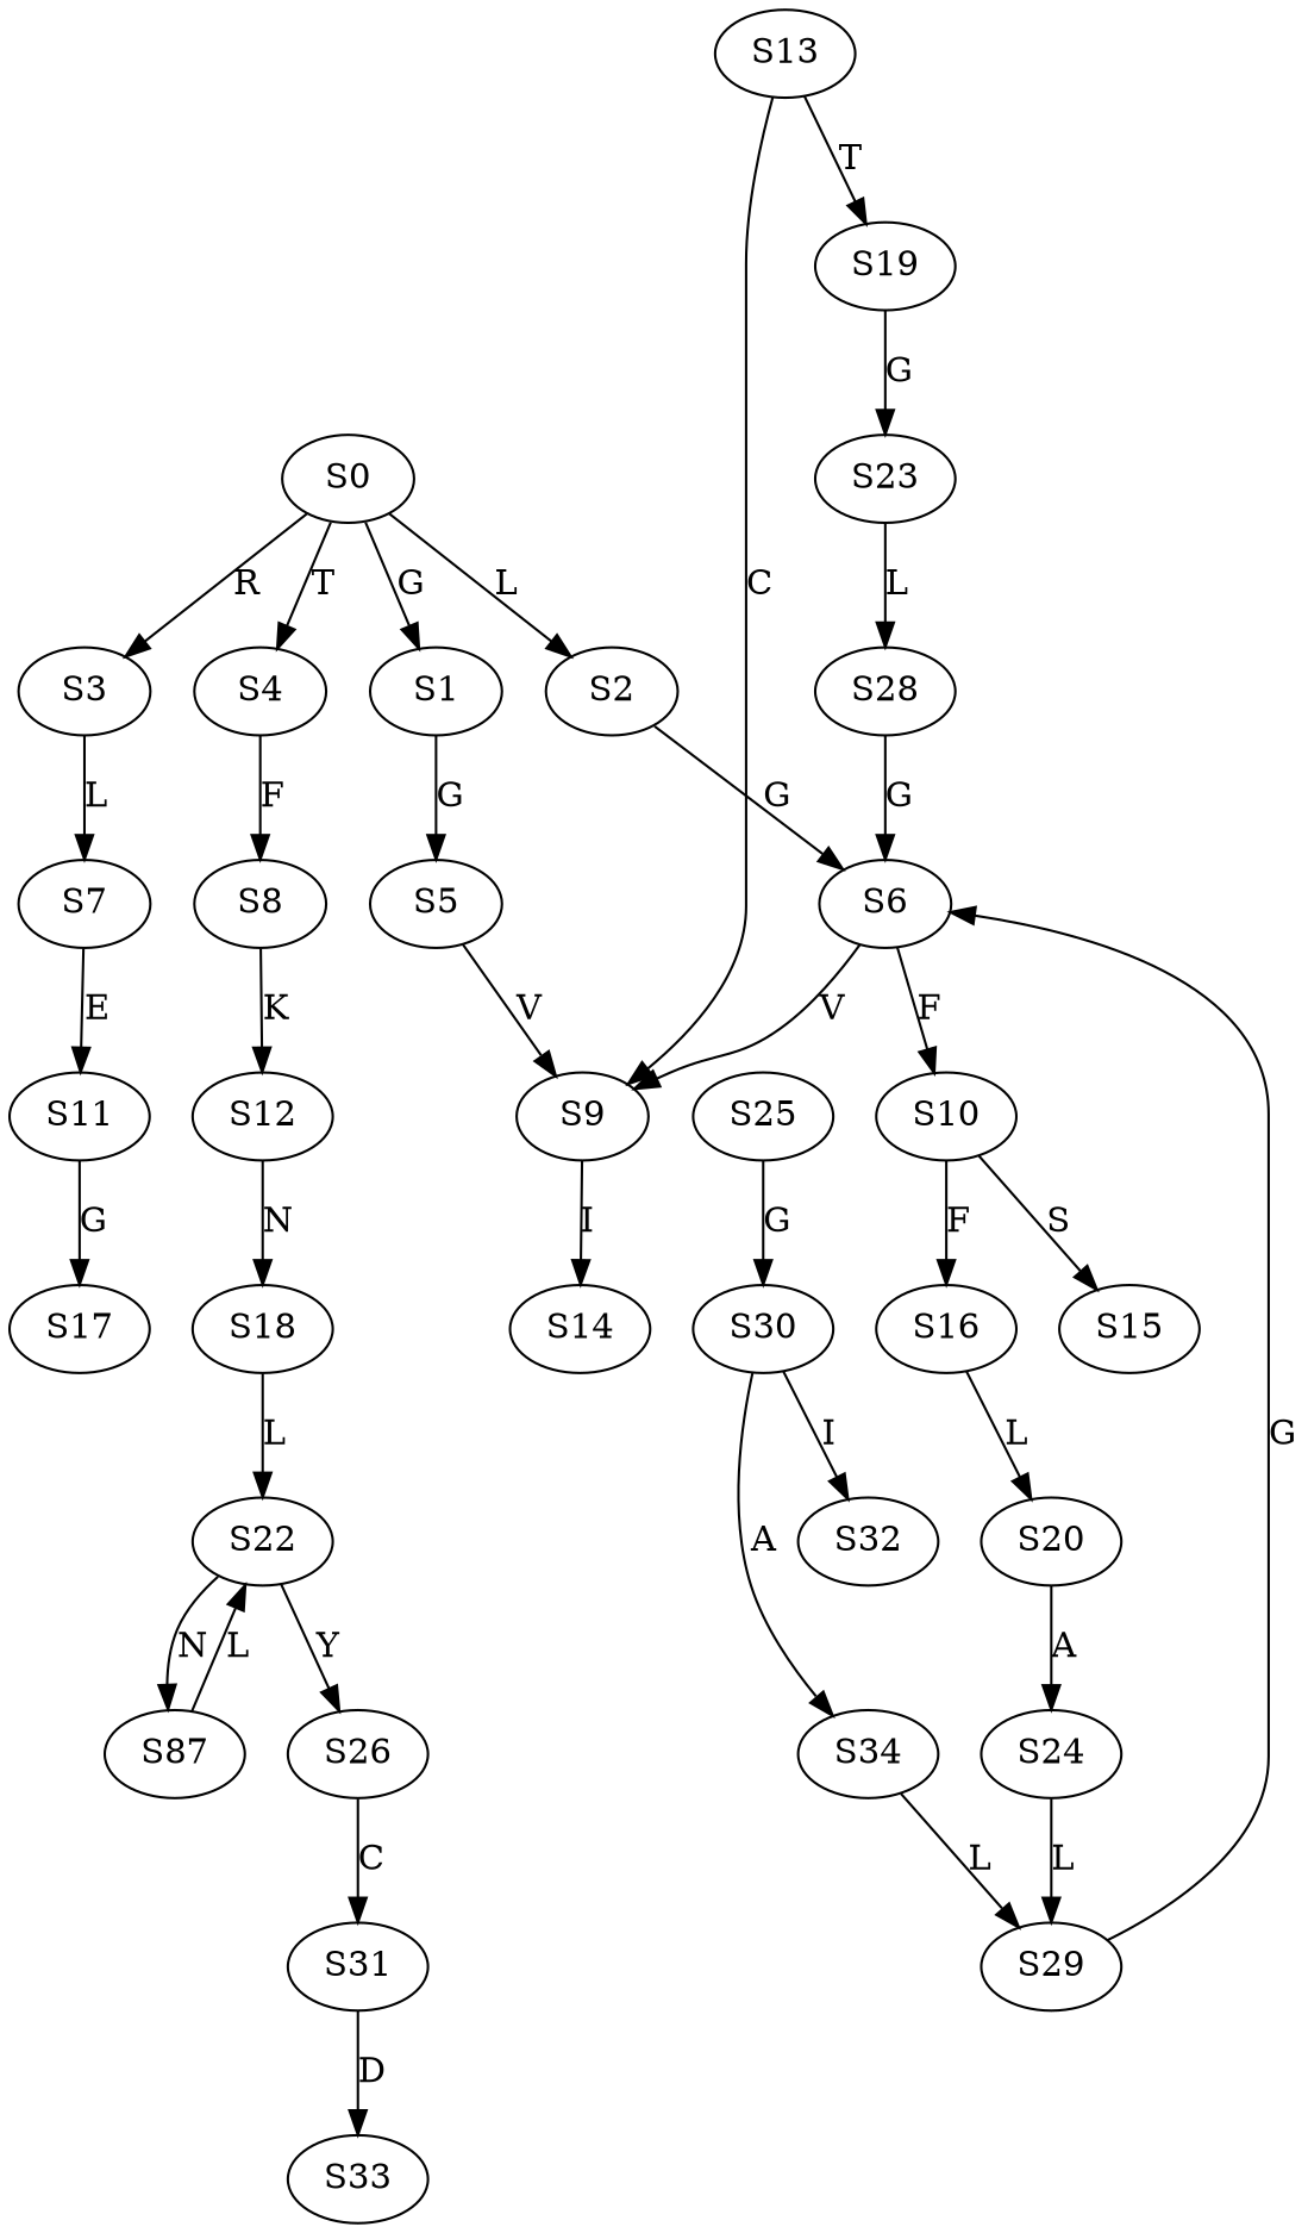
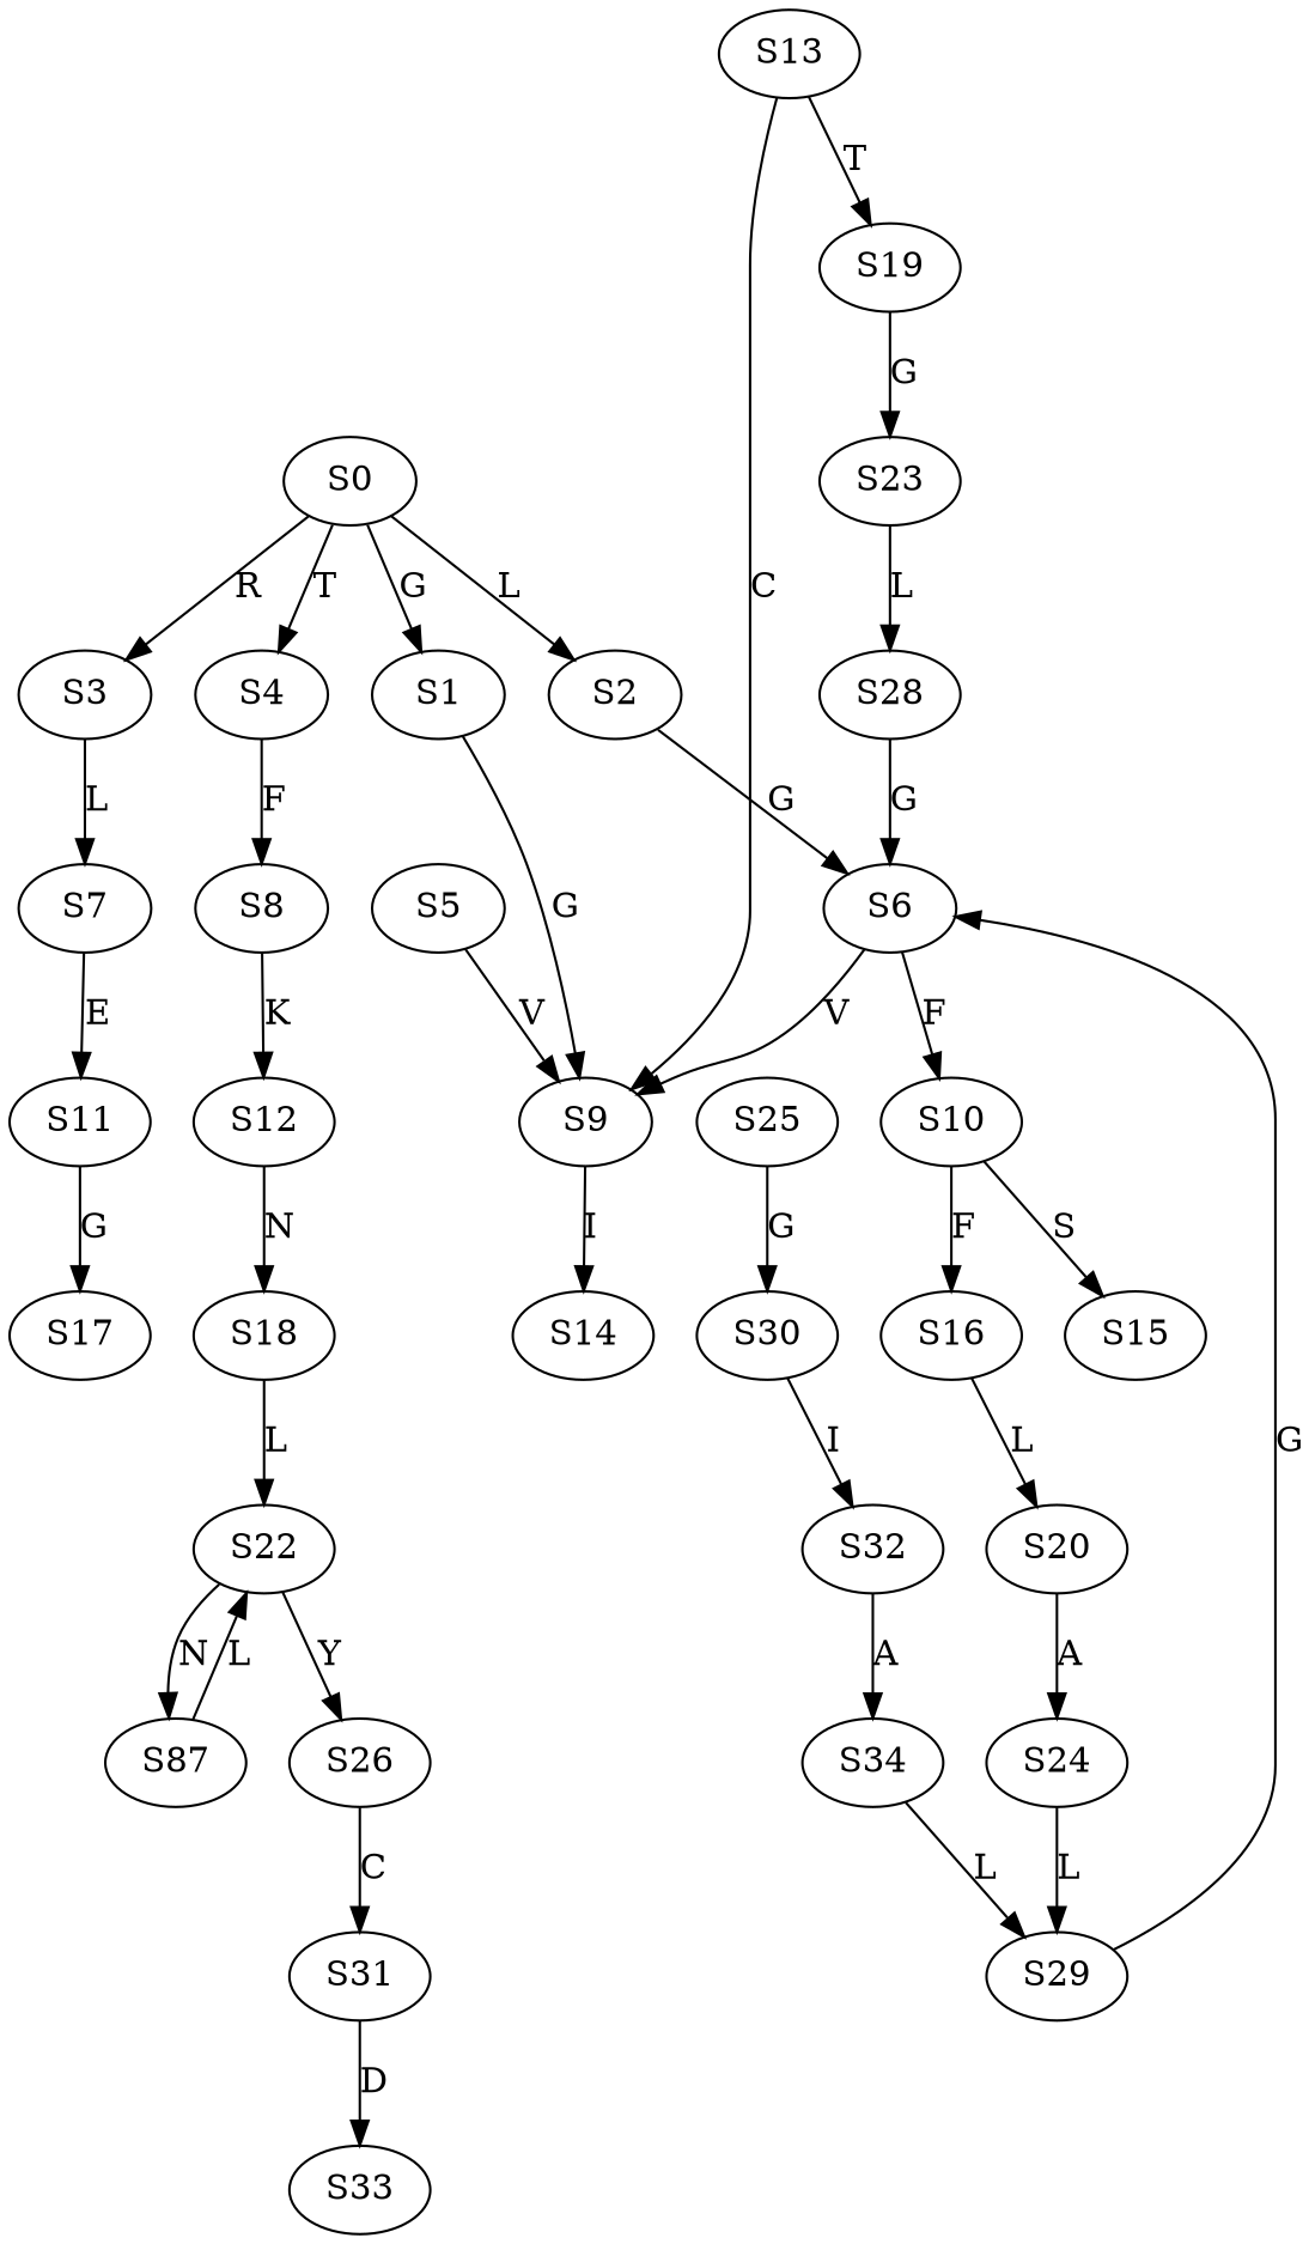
  strict digraph {
    S0
    S1
    S2
    S3
    S4
    S5
    S6
    S7
    S8
    S9
    S10
    S11
    S12
    S14
    S15
    S16
    S17
    S18
    S13
    S19
    S20
    S22
    S23
    S24
    S26
    n26 [label=S87]
    S28
    S29
    S25
    S30
    S31
    S32
    S33
    S34
    S0 -> S1 [label=G]
    S0 -> S2 [label=L]
    S0 -> S3 [label=R]
    S0 -> S4 [label=T]
-   S1 -> S5 [label=G]
+   S1 -> S9 [label=G]
    S2 -> S6 [label=G]
    S3 -> S7 [label=L]
    S4 -> S8 [label=F]
    S5 -> S9 [label=V]
    S6 -> S9 [label=V]
    S6 -> S10 [label=F]
    S7 -> S11 [label=E]
    S8 -> S12 [label=K]
    S9 -> S14 [label=I]
    S10 -> S15 [label=S]
    S10 -> S16 [label=F]
    S11 -> S17 [label=G]
    S12 -> S18 [label=N]
    S16 -> S20 [label=L]
    S18 -> S22 [label=L]
    S13 -> S9 [label=C]
    S13 -> S19 [label=T]
    S19 -> S23 [label=G]
    S20 -> S24 [label=A]
    S22 -> S26 [label=Y]
    S22 -> n26 [label=N]
    S23 -> S28 [label=L]
    S24 -> S29 [label=L]
    S26 -> S31 [label=C]
    n26 -> S22 [label=L]
    S28 -> S6 [label=G]
    S29 -> S6 [label=G]
    S25 -> S30 [label=G]
    S30 -> S32 [label=I]
    S31 -> S33 [label=D]
-   S30 -> S34 [label=A]
+   S32 -> S34 [label=A]
    S34 -> S29 [label=L]
  }
